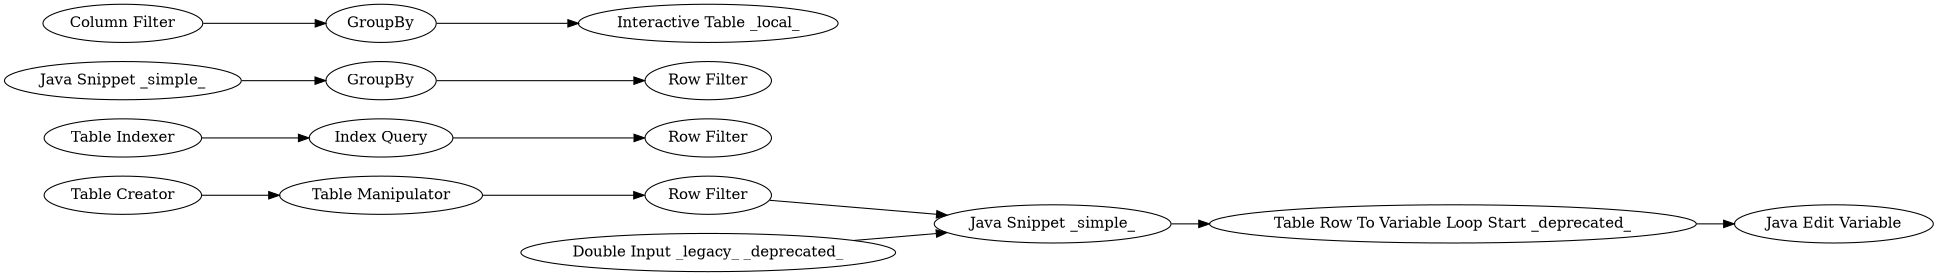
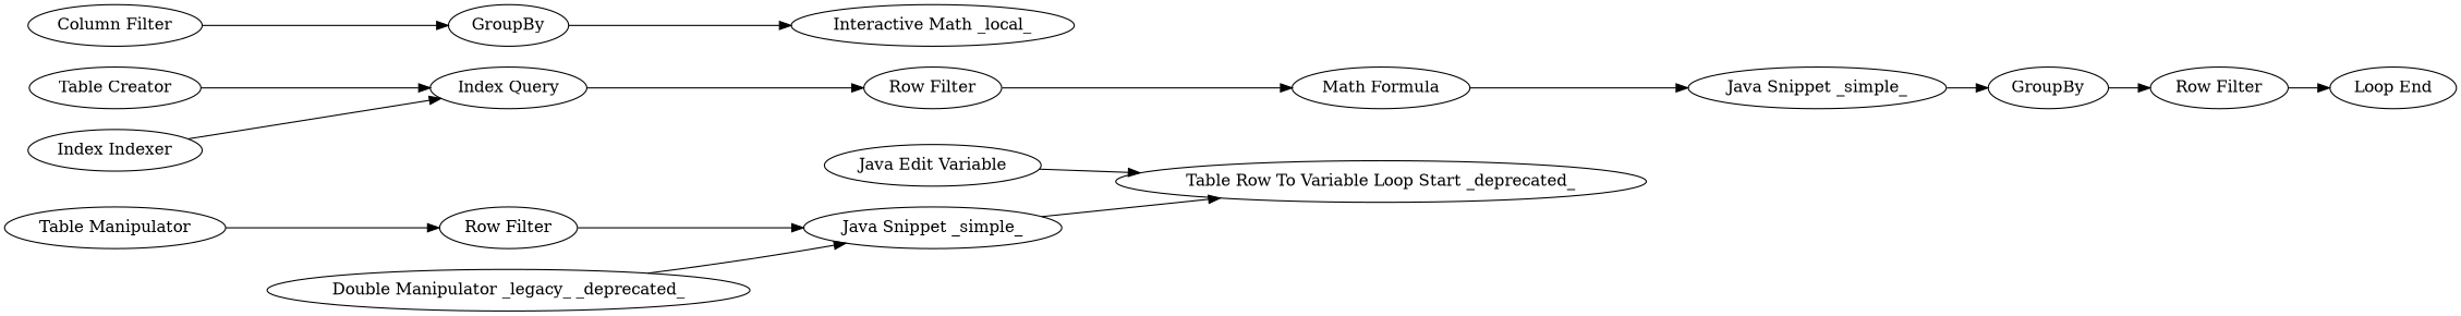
  digraph {
    rankdir=LR
    n1 [label="Java Snippet _simple_"]
    n2 [label="Table Row To Variable Loop Start _deprecated_"]
    n3 [label="Java Edit Variable"]
    n4 [label="Index Query"]
    n5 [label="Row Filter"]
+   n6 [label="Math Formula"]
    n7 [label="Java Snippet _simple_"]
    n8 [label="Row Filter"]
    n9 [label=GroupBy]
    n10 [label="Row Filter"]
+   n11 [label="Loop End"]
    n12 [label="Table Creator"]
    n13 [label="Table Manipulator"]
    n14 [label="Column Filter"]
    n15 [label=GroupBy]
-   n16 [label="Interactive Table _local_"]
-   n17 [label="Table Indexer"]
-   n18 [label="Double Input _legacy_ _deprecated_"]
+   n16 [label="Interactive Math _local_"]
+   n17 [label="Index Indexer"]
+   n18 [label="Double Manipulator _legacy_ _deprecated_"]
    n1 -> n2
-   n2 -> n3
+   n3 -> n2
    n4 -> n5
+   n5 -> n6
+   n6 -> n7
    n7 -> n9
    n8 -> n1
    n9 -> n10
-   n12 -> n13
+   n10 -> n11
+   n12 -> n4
    n13 -> n8
    n14 -> n15
    n15 -> n16
    n17 -> n4
    n18 -> n1
  }
